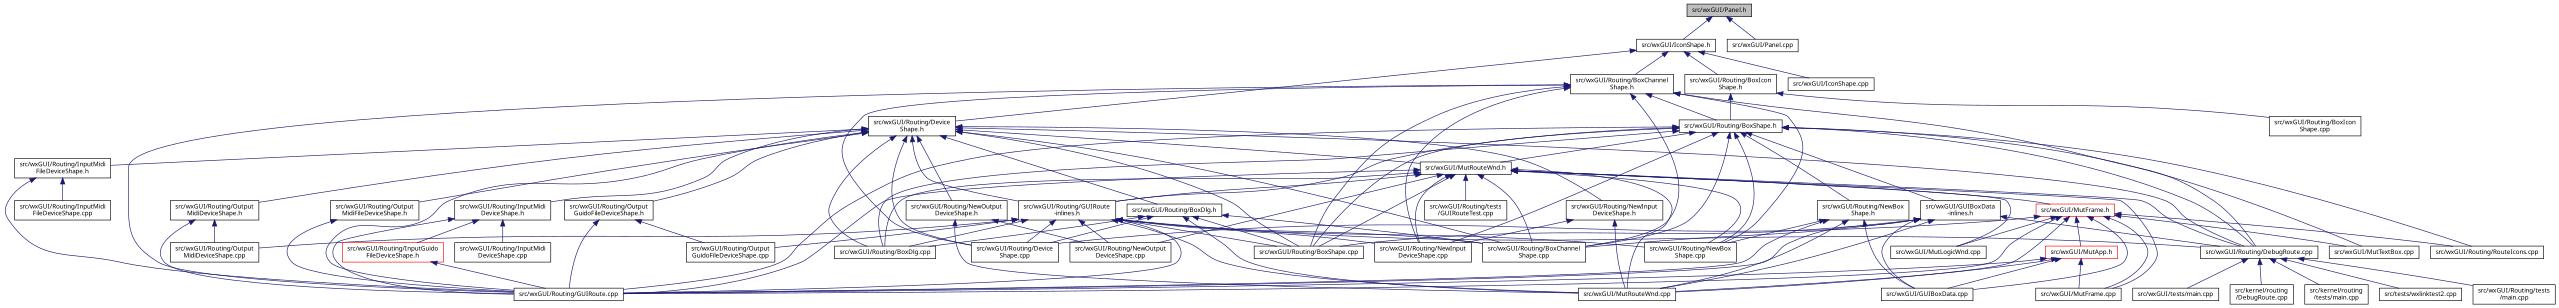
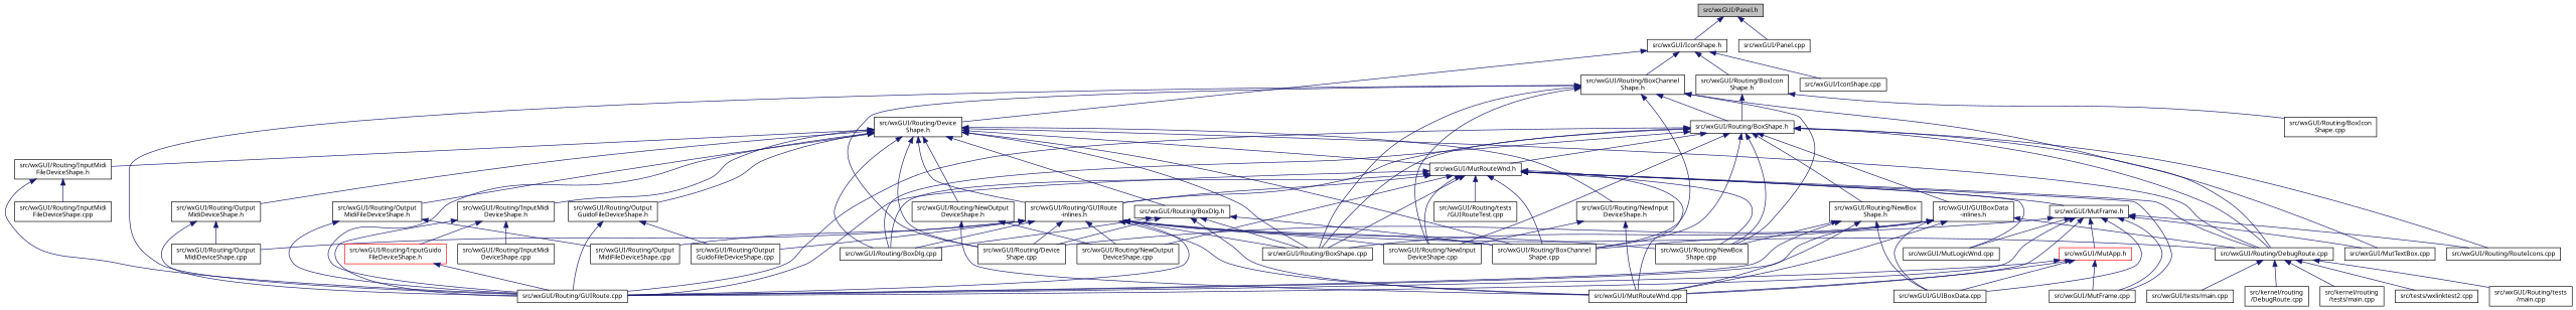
  digraph {
    node [color=black fillcolor=white fontname=Sans fontsize=10 shape=record style=filled]
    edge [color=midnightblue dir=back fontname=Sans fontsize=10 labelfontname=Sans labelfontsize=10 style=solid]
    n1 [fillcolor=grey75 fontcolor=black height=0.2 label="src/wxGUI/Panel.h" width=0.4]
    n2 [height=0.2 label="src/wxGUI/IconShape.h" width=0.4]
    n3 [height=0.2 label="src/wxGUI/Panel.cpp" width=0.4]
    n4 [height=0.2 label="src/wxGUI/Routing/Device\lShape.h" width=0.4]
    n5 [height=0.2 label="src/wxGUI/Routing/BoxChannel\lShape.h" width=0.4]
    n6 [height=0.2 label="src/wxGUI/Routing/BoxIcon\lShape.h" width=0.4]
    n7 [height=0.2 label="src/wxGUI/IconShape.cpp" width=0.4]
    n8 [height=0.2 label="src/wxGUI/MutRouteWnd.h" width=0.4]
    n9 [height=0.2 label="src/wxGUI/Routing/GUIRoute.cpp" width=0.4]
    n10 [height=0.2 label="src/wxGUI/Routing/Device\lShape.cpp" width=0.4]
    n11 [height=0.2 label="src/wxGUI/Routing/GUIRoute\l-inlines.h" width=0.4]
    n12 [height=0.2 label="src/wxGUI/Routing/BoxChannel\lShape.cpp" width=0.4]
    n13 [height=0.2 label="src/wxGUI/Routing/BoxDlg.cpp" width=0.4]
    n14 [height=0.2 label="src/wxGUI/Routing/BoxShape.cpp" width=0.4]
    n15 [height=0.2 label="src/wxGUI/Routing/DebugRoute.cpp" width=0.4]
    n16 [height=0.2 label="src/wxGUI/Routing/BoxDlg.h" width=0.4]
    n17 [height=0.2 label="src/wxGUI/Routing/NewInput\lDeviceShape.h" width=0.4]
    n18 [height=0.2 label="src/wxGUI/Routing/NewOutput\lDeviceShape.h" width=0.4]
    n19 [height=0.2 label="src/wxGUI/Routing/Output\lMidiDeviceShape.h" width=0.4]
    n20 [height=0.2 label="src/wxGUI/Routing/Output\lMidiFileDeviceShape.h" width=0.4]
    n21 [height=0.2 label="src/wxGUI/Routing/Output\lGuidoFileDeviceShape.h" width=0.4]
    n22 [height=0.2 label="src/wxGUI/Routing/InputMidi\lDeviceShape.h" width=0.4]
    n23 [height=0.2 label="src/wxGUI/Routing/InputMidi\lFileDeviceShape.h" width=0.4]
    n24 [height=0.2 label="src/wxGUI/Routing/NewBox\lShape.cpp" width=0.4]
    n25 [height=0.2 label="src/wxGUI/Routing/NewInput\lDeviceShape.cpp" width=0.4]
    n26 [height=0.2 label="src/wxGUI/Routing/BoxShape.h" width=0.4]
    n27 [height=0.2 label="src/wxGUI/Routing/BoxIcon\lShape.cpp" width=0.4]
-   n28 [color=red height=0.2 label="src/wxGUI/MutFrame.h" width=0.4]
+   n28 [height=0.2 label="src/wxGUI/MutFrame.h" width=0.4]
    n29 [height=0.2 label="src/wxGUI/MutFrame.cpp" width=0.4]
    n30 [height=0.2 label="src/wxGUI/MutRouteWnd.cpp" width=0.4]
    n31 [height=0.2 label="src/wxGUI/MutLogicWnd.cpp" width=0.4]
    n32 [height=0.2 label="src/wxGUI/Routing/NewOutput\lDeviceShape.cpp" width=0.4]
    n33 [height=0.2 label="src/wxGUI/Routing/tests\l/GUIRouteTest.cpp" width=0.4]
    n34 [height=0.2 label="src/wxGUI/Routing/Output\lGuidoFileDeviceShape.cpp" width=0.4]
    n35 [height=0.2 label="src/wxGUI/Routing/Output\lMidiDeviceShape.cpp" width=0.4]
+   n36 [height=0.2 label="src/wxGUI/Routing/Output\lMidiFileDeviceShape.cpp" width=0.4]
    n37 [height=0.2 label="src/kernel/routing\l/DebugRoute.cpp" width=0.4]
    n38 [height=0.2 label="src/kernel/routing\l/tests/main.cpp" width=0.4]
    n39 [height=0.2 label="src/tests/wxlinktest2.cpp" width=0.4]
    n40 [height=0.2 label="src/wxGUI/Routing/tests\l/main.cpp" width=0.4]
    n41 [height=0.2 label="src/wxGUI/tests/main.cpp" width=0.4]
    n42 [color=red height=0.2 label="src/wxGUI/Routing/InputGuido\lFileDeviceShape.h" width=0.4]
    n43 [height=0.2 label="src/wxGUI/Routing/InputMidi\lDeviceShape.cpp" width=0.4]
    n44 [height=0.2 label="src/wxGUI/Routing/InputMidi\lFileDeviceShape.cpp" width=0.4]
    n45 [color=red height=0.2 label="src/wxGUI/MutApp.h" width=0.4]
    n46 [height=0.2 label="src/wxGUI/GUIBoxData.cpp" width=0.4]
    n47 [height=0.2 label="src/wxGUI/MutTextBox.cpp" width=0.4]
    n48 [height=0.2 label="src/wxGUI/Routing/RouteIcons.cpp" width=0.4]
    n49 [height=0.2 label="src/wxGUI/GUIBoxData\l-inlines.h" width=0.4]
    n50 [height=0.2 label="src/wxGUI/Routing/NewBox\lShape.h" width=0.4]
    n1 -> n2
    n1 -> n3
    n2 -> n4
    n2 -> n5
    n2 -> n6
    n2 -> n7
    n4 -> n8
    n4 -> n9
    n4 -> n10
    n4 -> n11
    n4 -> n12
    n4 -> n13
    n4 -> n14
    n4 -> n15
    n4 -> n16
    n4 -> n17
    n4 -> n18
    n4 -> n19
    n4 -> n20
    n4 -> n21
    n4 -> n22
    n4 -> n23
    n5 -> n9
    n5 -> n10
    n5 -> n12
    n5 -> n14
    n5 -> n15
    n5 -> n24
    n5 -> n25
    n5 -> n26
    n6 -> n26
    n6 -> n27
    n8 -> n9
    n8 -> n11
    n8 -> n12
    n8 -> n13
    n8 -> n14
    n8 -> n15
    n8 -> n24
    n8 -> n25
    n8 -> n28
    n8 -> n29
    n8 -> n30
    n8 -> n31
    n8 -> n32
    n8 -> n33
    n11 -> n9
    n11 -> n10
    n11 -> n12
    n11 -> n13
    n11 -> n14
    n11 -> n15
    n11 -> n24
    n11 -> n25
    n11 -> n30
    n11 -> n32
    n11 -> n34
    n11 -> n35
+   n11 -> n36
    n15 -> n37
    n15 -> n38
    n15 -> n39
    n15 -> n40
    n15 -> n41
    n16 -> n10
    n16 -> n12
    n16 -> n13
    n16 -> n14
    n16 -> n30
    n17 -> n25
    n17 -> n30
    n18 -> n30
    n18 -> n32
    n19 -> n9
    n19 -> n35
    n20 -> n9
+   n20 -> n36
    n21 -> n9
    n21 -> n34
    n22 -> n9
    n22 -> n42
    n22 -> n43
    n23 -> n9
    n23 -> n44
    n26 -> n8
    n26 -> n9
    n26 -> n11
    n26 -> n12
    n26 -> n13
    n26 -> n14
    n26 -> n15
    n26 -> n24
    n26 -> n25
    n26 -> n47
    n26 -> n48
    n26 -> n49
    n26 -> n50
    n28 -> n9
    n28 -> n10
    n28 -> n29
    n28 -> n30
    n28 -> n31
    n28 -> n45
    n28 -> n46
    n28 -> n47
    n28 -> n48
    n42 -> n9
    n45 -> n9
    n45 -> n29
    n45 -> n30
    n45 -> n46
    n49 -> n9
    n49 -> n12
    n49 -> n14
    n49 -> n15
    n49 -> n30
    n49 -> n46
    n50 -> n9
    n50 -> n24
    n50 -> n30
    n50 -> n46
  }
